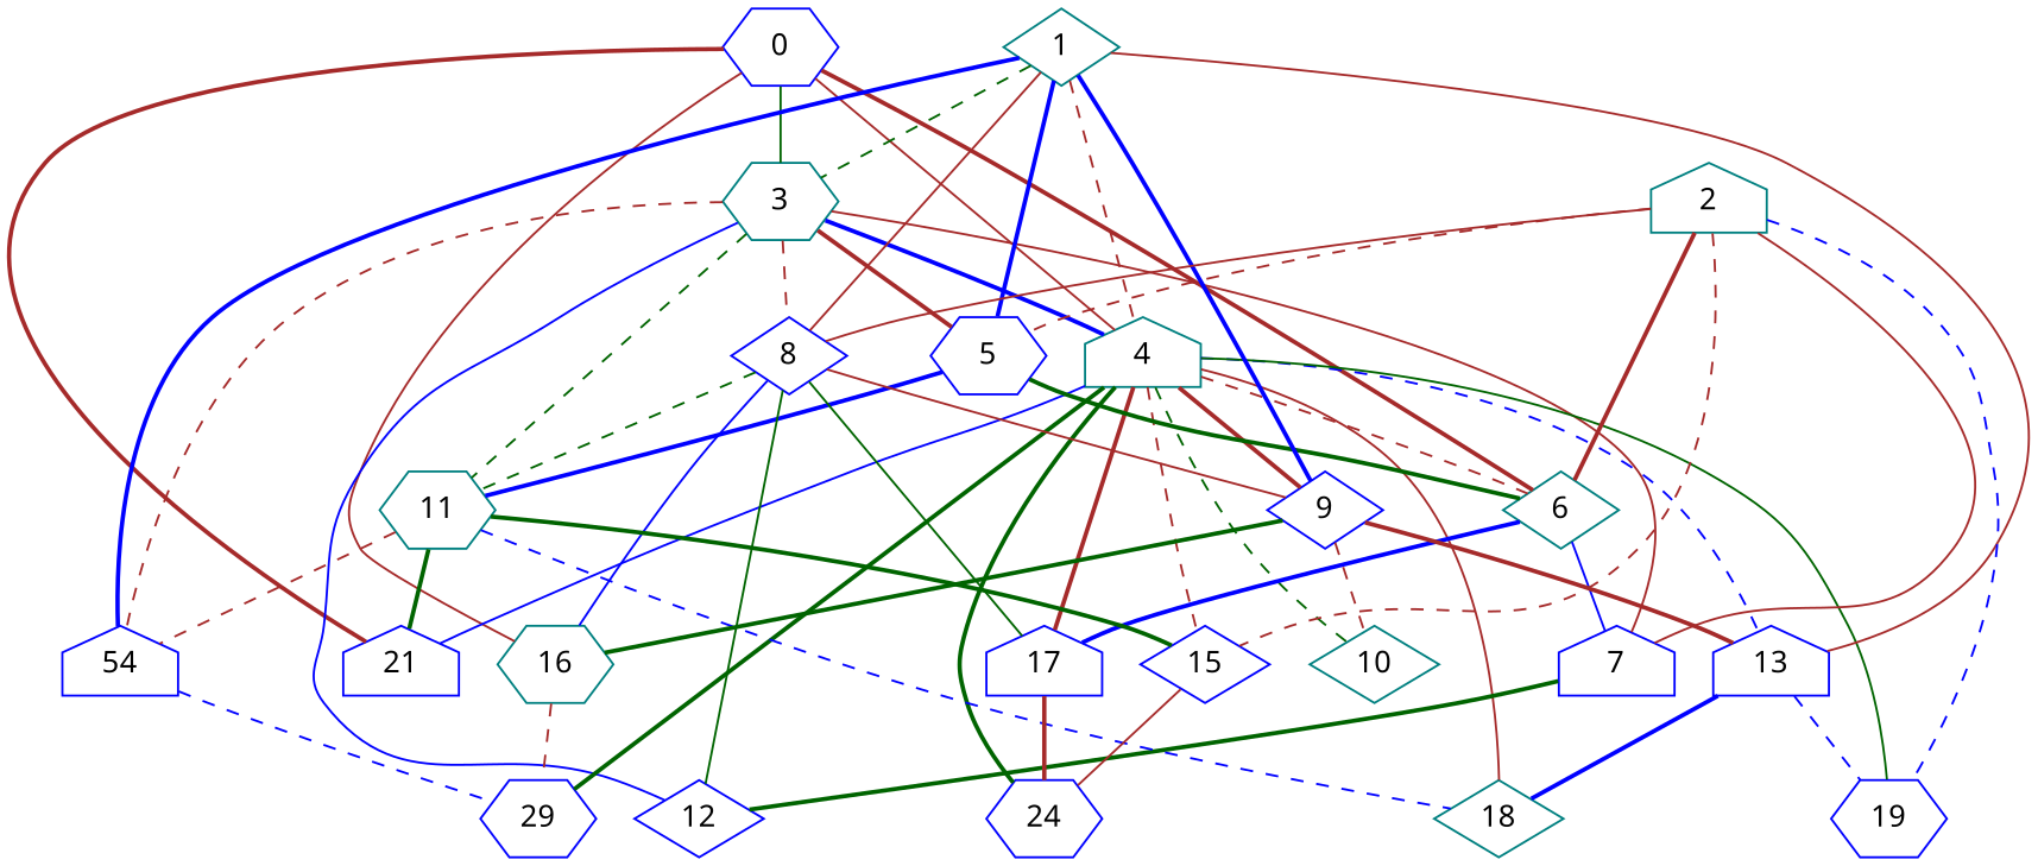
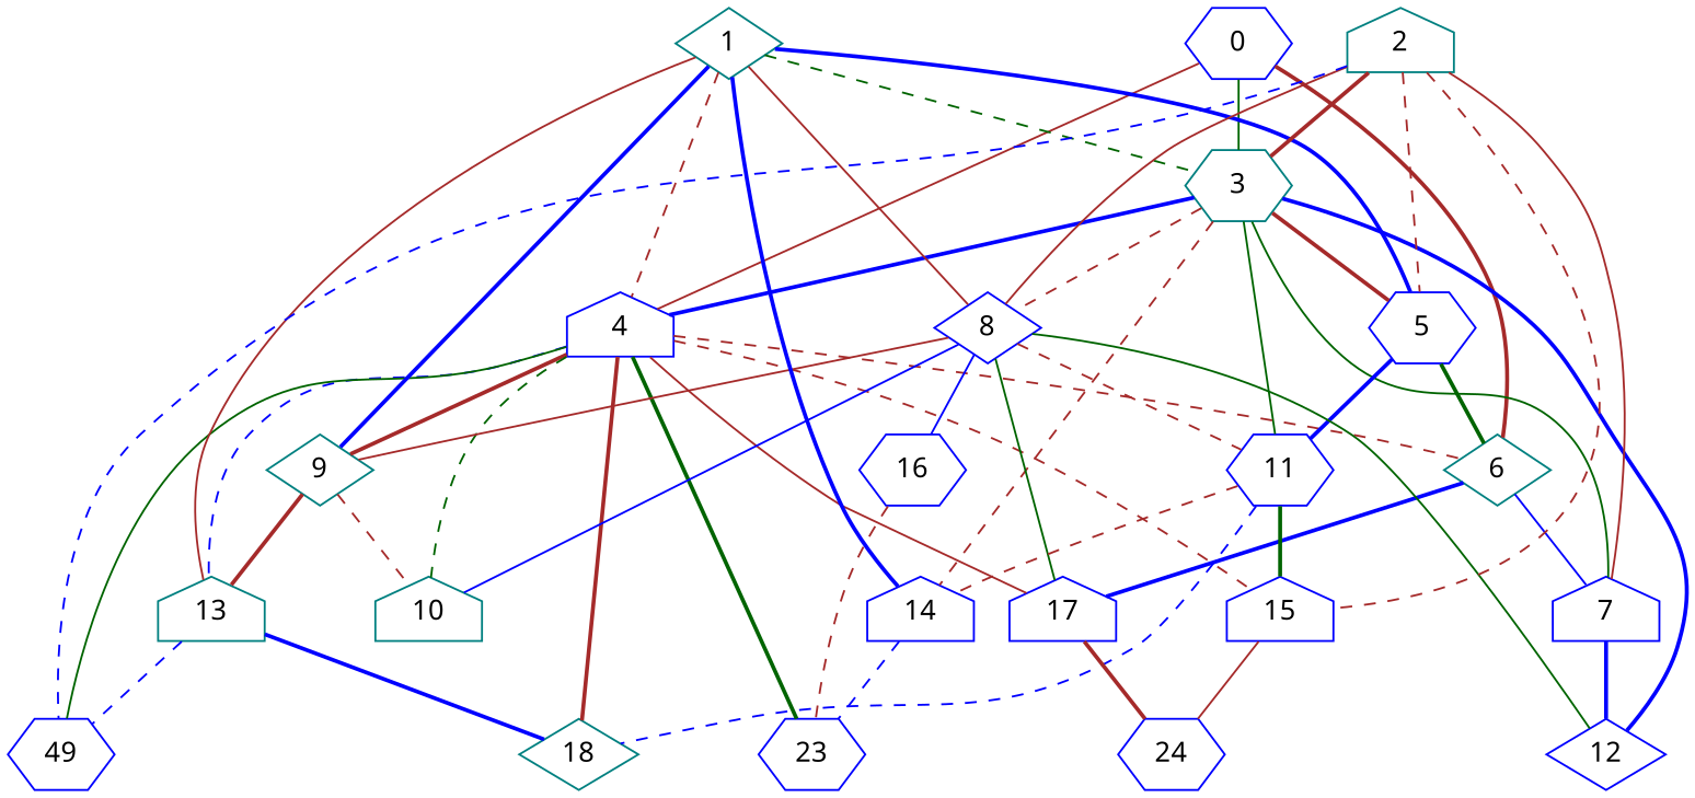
  strict graph {
    fontname="Noto Sans"
    node [color=blue fontname="Noto Sans" shape=hexagon]
    edge [color=brown fontname="Noto Sans" is_available=True prob=1.0 style=bold]
    0
    3 [color=teal]
-   4 [color=teal shape=house]
+   4 [shape=house]
    6 [color=teal shape=diamond]
-   16 [color=teal]
-   21 [shape=house]
+   16
    5
    8 [shape=diamond]
-   14 [shape=house label=54]
+   14 [shape=house]
    7 [shape=house]
-   11 [color=teal]
+   11
    12 [shape=diamond]
-   9 [shape=diamond]
-   13 [shape=house]
-   15 [shape=diamond]
-   19
-   10 [color=teal shape=diamond]
+   9 [color=teal shape=diamond]
+   13 [color=teal shape=house]
+   15 [shape=house]
+   19 [label=49]
+   10 [color=teal shape=house]
    17 [shape=house]
    18 [color=teal shape=diamond]
-   23 [label=29]
+   23
    24
    1 [color=teal shape=diamond]
    2 [color=teal shape=house]
    0 -- 3 [color=darkgreen style=solid]
    0 -- 4 [prob=0.876157222697 style=solid]
    0 -- 6 [prob=0.651868333778]
-   0 -- 16 [prob=0.853298428996 style=solid]
-   0 -- 21 [prob=0.181432046973]
    3 -- 4 [color=blue prob=0.980721854066]
    3 -- 5
    3 -- 8 [style=dashed]
    3 -- 14 [style=dashed]
-   3 -- 7 [style=solid]
-   3 -- 11 [color=darkgreen style=dashed]
-   3 -- 12 [color=blue prob=0.905890100679 style=solid]
+   3 -- 7 [color=darkgreen style=solid]
+   3 -- 11 [color=darkgreen style=solid]
+   3 -- 12 [color=blue prob=0.905890100679]
    4 -- 6 [prob=0.982688177117 style=dashed]
-   4 -- 21 [color=blue prob=0.350279617233 style=solid]
    4 -- 9 [prob=0.515852790388]
    4 -- 13 [color=blue style=dashed]
    4 -- 15 [prob=0.131669119923 style=dashed]
    4 -- 19 [color=darkgreen style=solid]
    4 -- 10 [color=darkgreen prob=0.139412781193 style=dashed]
-   4 -- 17
-   4 -- 18 [prob=0.653579376971 style=solid]
+   4 -- 17 [style=solid]
+   4 -- 18 [prob=0.653579376971]
    4 -- 23 [color=darkgreen prob=0.53457127269]
-   4 -- 24 [color=darkgreen prob=0.217518506612]
    6 -- 7 [color=blue style=solid]
    6 -- 17 [color=blue prob=0.951728343597]
    16 -- 23 [prob=0.723681339733 style=dashed]
    5 -- 6 [color=darkgreen prob=0.0660084838806]
    5 -- 11 [color=blue prob=0.292526206089]
    8 -- 16 [color=blue prob=0.0849501254351 style=solid]
-   8 -- 11 [color=darkgreen prob=0.977188818245 style=dashed]
+   8 -- 11 [prob=0.977188818245 style=dashed]
    8 -- 12 [color=darkgreen prob=0.887515350889 style=solid]
    8 -- 9 [prob=0.952708830608 style=solid]
+   8 -- 10 [color=blue prob=0.2717754023 style=solid]
    8 -- 17 [color=darkgreen prob=0.229242593103 style=solid]
    14 -- 23 [color=blue prob=0.195160313591 style=dashed]
-   7 -- 12 [color=darkgreen prob=0.795097892806]
-   11 -- 21 [color=darkgreen prob=0.465621556773]
+   7 -- 12 [color=blue prob=0.795097892806]
    11 -- 14 [prob=0.458204474454 style=dashed]
    11 -- 15 [color=darkgreen prob=0.182006562208]
    11 -- 18 [color=blue prob=0.85837081201 style=dashed]
-   9 -- 16 [color=darkgreen prob=0.514290192018]
    9 -- 13 [prob=0.655604809197]
    9 -- 10 [prob=0.90740529728 style=dashed]
    13 -- 19 [color=blue prob=0.383930016385 style=dashed]
    13 -- 18 [color=blue prob=0.208366106266]
    15 -- 24 [prob=0.482240055292 style=solid]
    17 -- 24
    1 -- 3 [color=darkgreen prob=0.964393238522 style=dashed]
    1 -- 4 [style=dashed]
    1 -- 5 [color=blue prob=0.704738879357]
    1 -- 8 [prob=0.461883003682 style=solid]
    1 -- 14 [color=blue prob=0.116401880303]
    1 -- 9 [color=blue prob=0.40683334403]
    1 -- 13 [prob=0.9985878425 style=solid]
-   2 -- 6
+   2 -- 3
    2 -- 5 [prob=0.661236546147 style=dashed]
    2 -- 8 [prob=0.647941293977 style=solid]
    2 -- 7 [style=solid]
    2 -- 15 [prob=0.327598489617 style=dashed]
    2 -- 19 [color=blue prob=0.942555417735 style=dashed]
  }
